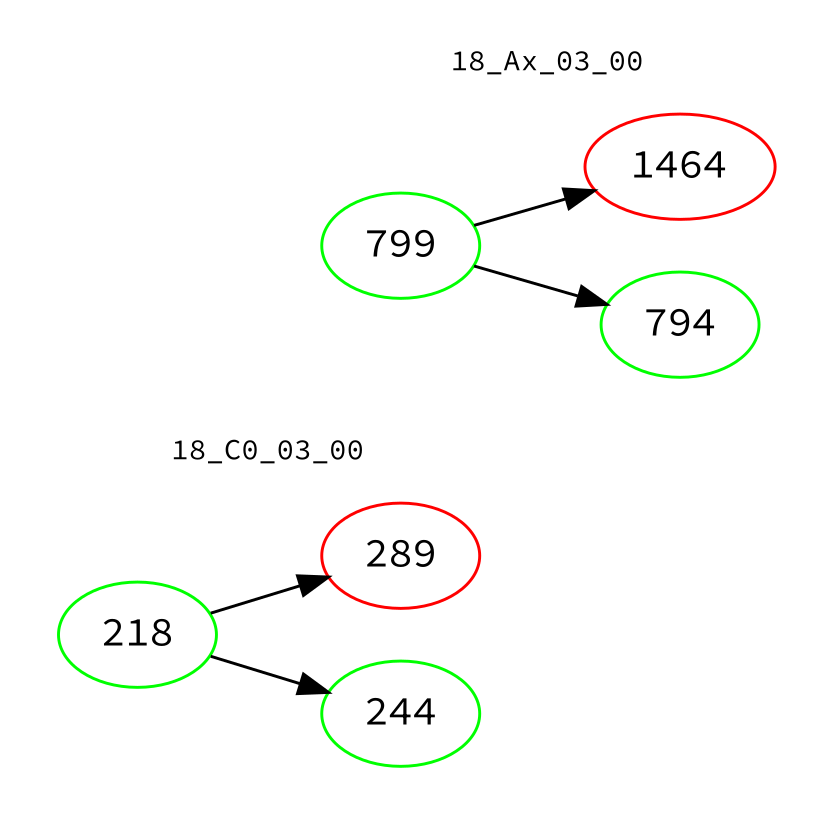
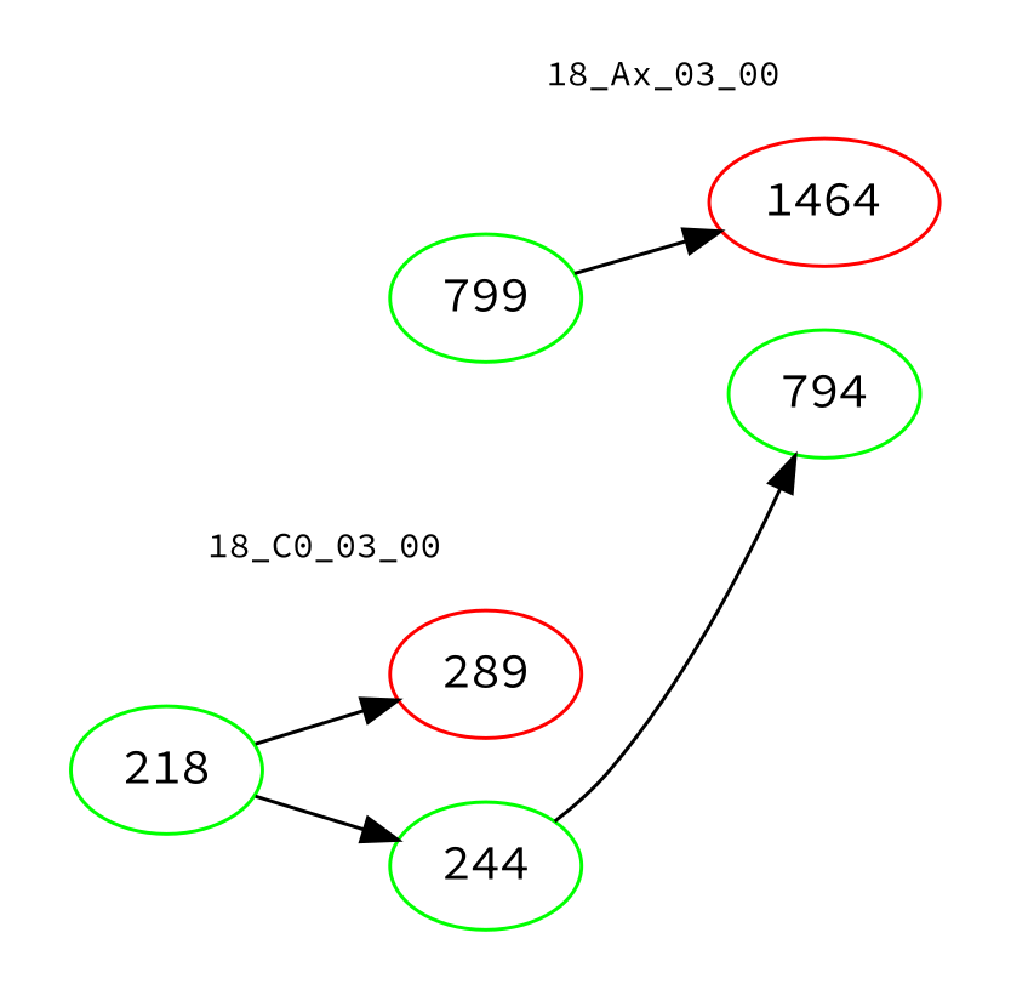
  digraph {
    fontname="Source Code Pro"
    rankdir=LR
    node [color=green fontname="Source Code Pro"]
    edge [color=black fontname="Source Code Pro"]
    n1 [label=799]
    n2 [label=794]
    n3 [color=red label=1464]
    n4 [label=218]
    n5 [label=244]
    n6 [color=red label=289]
    subgraph cluster_1 {
      color=white
      fontsize=10
      label="18_Ax_03_00"
      n1
      n2
      n3
    }
    subgraph cluster_2 {
      color=white
      fontsize=10
      label="18_C0_03_00"
      n4
      n5
      n6
    }
-   n1 -> n2
+   n5 -> n2
    n1 -> n3
    n4 -> n5
    n4 -> n6
  }
